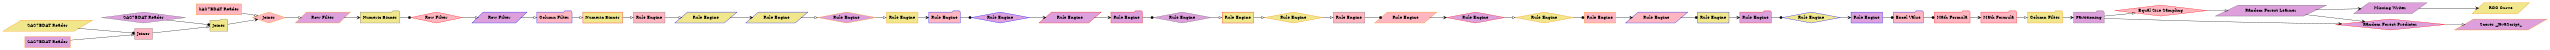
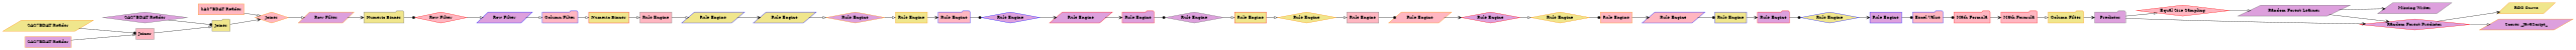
  digraph {
    rankdir=LR
    node [color=darkorange fillcolor=plum shape=diamond style=filled]
    edge [arrowhead=onormal]
    n1 [color=gray40 label="Rule Engine"]
    n2 [color=red fillcolor=khaki label="Rule Engine" shape=box]
    n3 [fillcolor=khaki label="Rule Engine"]
    n4 [color=gray40 label="Missing Writer" shape=parallelogram]
    n5 [fillcolor=khaki label="Rule Engine"]
    n6 [fillcolor=lightpink label="Rule Engine" shape=box]
    n7 [color=blue fillcolor=lightpink label="Rule Engine" shape=parallelogram]
    n8 [color=gray40 fillcolor=khaki label="Numeric Binner" shape=folder]
    n9 [color=red fillcolor=lightpink label="Row Filter"]
    n10 [color=blue label="Row Filter" shape=parallelogram]
    n11 [color=red fillcolor=khaki label="Numeric Binner" shape=box]
    n12 [color=gray40 fillcolor=lightpink label="Rule Engine" shape=box]
    n13 [color=blue fillcolor=khaki label="Rule Engine" shape=parallelogram]
    n14 [color=blue fillcolor=khaki label="Rule Engine"]
    n15 [color=blue label="Rule Engine" shape=box]
    n16 [color=blue fillcolor=lightpink label="Excel Value" shape=folder]
-   n17 [color=gray40 label=Partitioning shape=folder]
+   n17 [color=gray40 label=Predictor shape=folder]
    n18 [color=red fillcolor=lightpink label="Equal Size Sampling"]
    n19 [color=red label="Random Forest Predictor"]
    n20 [color=gray40 label="Random Forest Learner" shape=parallelogram]
    n21 [fillcolor=khaki label="ROC Curve" shape=parallelogram]
    n22 [label="Scorer _JavaScript_" shape=parallelogram]
    n23 [color=gray40 fillcolor=lightpink label="Rule Engine" shape=box]
    n24 [fillcolor=lightpink label="Rule Engine" shape=parallelogram]
    n25 [color=red label="Rule Engine"]
    n26 [color=blue fillcolor=khaki label="Rule Engine" shape=parallelogram]
    n27 [label="Rule Engine"]
    n28 [fillcolor=khaki label="Rule Engine" shape=box]
    n29 [color=red label="Rule Engine" shape=folder]
    n30 [color=red fillcolor=lightpink label="Math Formula" shape=folder]
    n31 [color=red fillcolor=lightpink label="Math Formula" shape=folder]
    n32 [color=blue fillcolor=lightpink label="Rule Engine" shape=folder]
    n33 [color=blue label="Rule Engine"]
    n34 [color=red label="Rule Engine" shape=parallelogram]
    n35 [fillcolor=khaki label="Column Filter" shape=folder]
    n36 [color=blue fillcolor=lightpink label="Column Filter" shape=folder]
    n37 [color=blue fillcolor=khaki label="Rule Engine" shape=box]
    n38 [fillcolor=lightpink label="SAS7BDAT Reader" shape=box]
    n39 [fillcolor=lightpink label=Joiner]
    n40 [label="Row Filter" shape=parallelogram]
    n41 [color=gray40 label="SAS7BDAT Reader"]
    n42 [color=gray40 fillcolor=khaki label=Joiner shape=folder]
    n43 [color=gray40 fillcolor=lightpink label=Joiner shape=box]
    n44 [color=red label="Rule Engine" shape=folder]
    n45 [fillcolor=khaki label="SAS7BDAT Reader" shape=parallelogram]
    n46 [label="SAS7BDAT Reader" shape=box]
    n1 -> n2
    n2 -> n3
    n3 -> n23
    n5 -> n6 [arrowhead=dot]
    n6 -> n7 [arrowhead=vee]
    n7 -> n37 [arrowhead=dot]
    n8 -> n9 [arrowhead=dot]
    n9 -> n10
    n10 -> n36
    n11 -> n12
    n12 -> n13
    n13 -> n26 [arrowhead=vee]
    n14 -> n15 [arrowhead=vee]
    n15 -> n16 [arrowhead=dot]
    n16 -> n30 [arrowhead=dot]
    n17 -> n18
    n17 -> n19 [arrowhead=vee]
    n18 -> n20
-   n4 -> n21 [arrowhead=vee]
+   n19 -> n21 [arrowhead=vee]
    n19 -> n22
    n20 -> n4 [arrowhead=vee]
    n20 -> n19 [arrowhead=vee]
    n23 -> n24 [arrowhead=dot]
    n24 -> n25 [arrowhead=vee]
    n25 -> n5
    n26 -> n27
    n27 -> n28
    n28 -> n32 [arrowhead=vee]
    n29 -> n1 [arrowhead=dot]
    n30 -> n31 [arrowhead=vee]
    n31 -> n35
    n32 -> n33 [arrowhead=dot]
    n33 -> n34 [arrowhead=vee]
    n34 -> n29 [arrowhead=vee]
    n35 -> n17 [arrowhead=vee]
    n36 -> n11
    n37 -> n44 [arrowhead=vee]
    n38 -> n39
    n39 -> n40
    n40 -> n8 [arrowhead=vee]
    n41 -> n42 [arrowhead=dot]
    n42 -> n39 [arrowhead=vee]
    n43 -> n42
    n44 -> n14 [arrowhead=dot]
    n45 -> n43 [arrowhead=dot]
    n46 -> n43
  }
